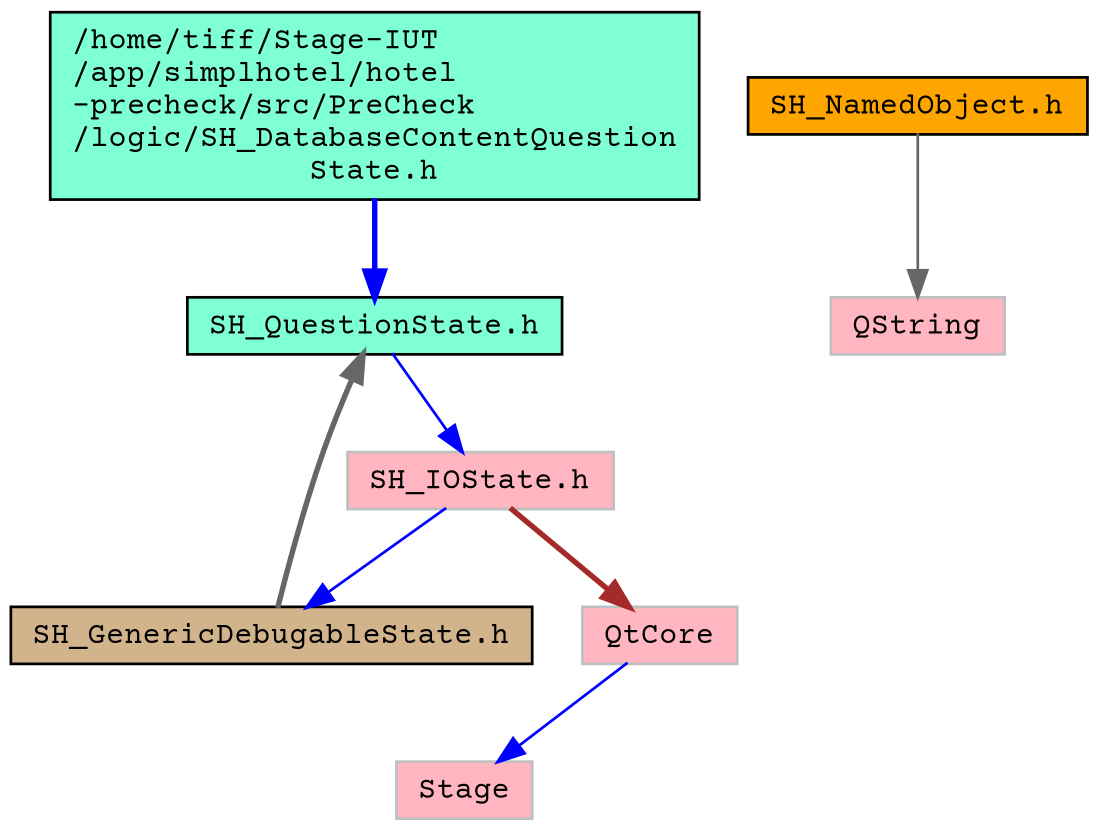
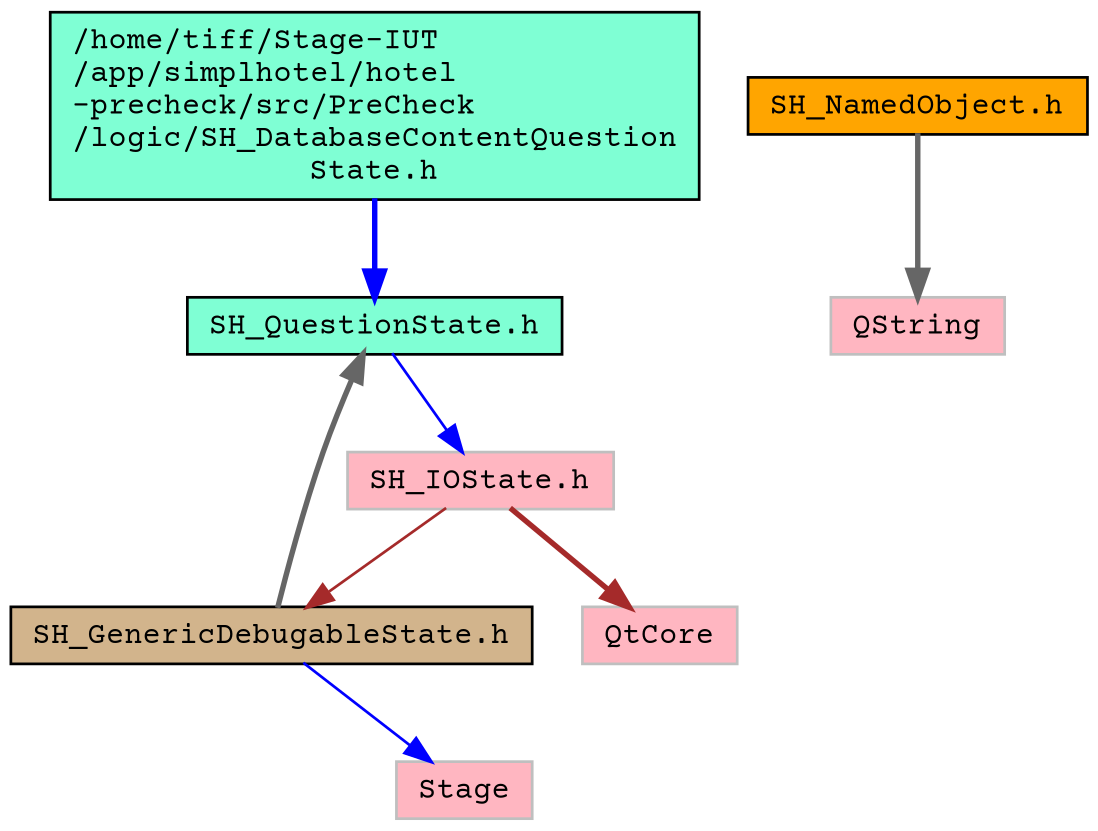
  digraph {
    fontname="Courier Prime"
    node [color=black fillcolor=lightpink fontname="Courier Prime" fontsize=11 shape=record style=filled]
    edge [color=blue fontname="Courier Prime" fontsize=11 labelfontname=Verdana labelfontsize=11 style=solid]
    n1 [fillcolor=aquamarine fontcolor=black height=0.2 label="/home/tiff/Stage-IUT\l/app/simplhotel/hotel\l-precheck/src/PreCheck\l/logic/SH_DatabaseContentQuestion\lState.h" width=0.4]
    n2 [fillcolor=aquamarine height=0.2 label="SH_QuestionState.h" width=0.4]
    n3 [color=grey75 height=0.2 label="SH_IOState.h" width=0.4]
    n4 [fillcolor=tan height=0.2 label="SH_GenericDebugableState.h" width=0.4]
    n5 [color=grey75 height=0.2 label=QtCore width=0.4]
    n6 [color=grey75 height=0.2 label=Stage width=0.4]
    n7 [fillcolor=orange height=0.2 label="SH_NamedObject.h" width=0.4]
    n8 [color=grey75 height=0.2 label=QString width=0.4]
    n1 -> n2 [style=bold]
    n2 -> n3
-   n3 -> n4
+   n3 -> n4 [color=brown]
    n3 -> n5 [color=brown style=bold]
    n4 -> n2 [color=gray40 style=bold]
-   n5 -> n6
-   n7 -> n8 [color=gray40]
+   n4 -> n6
+   n7 -> n8 [color=gray40 style=bold]
  }
